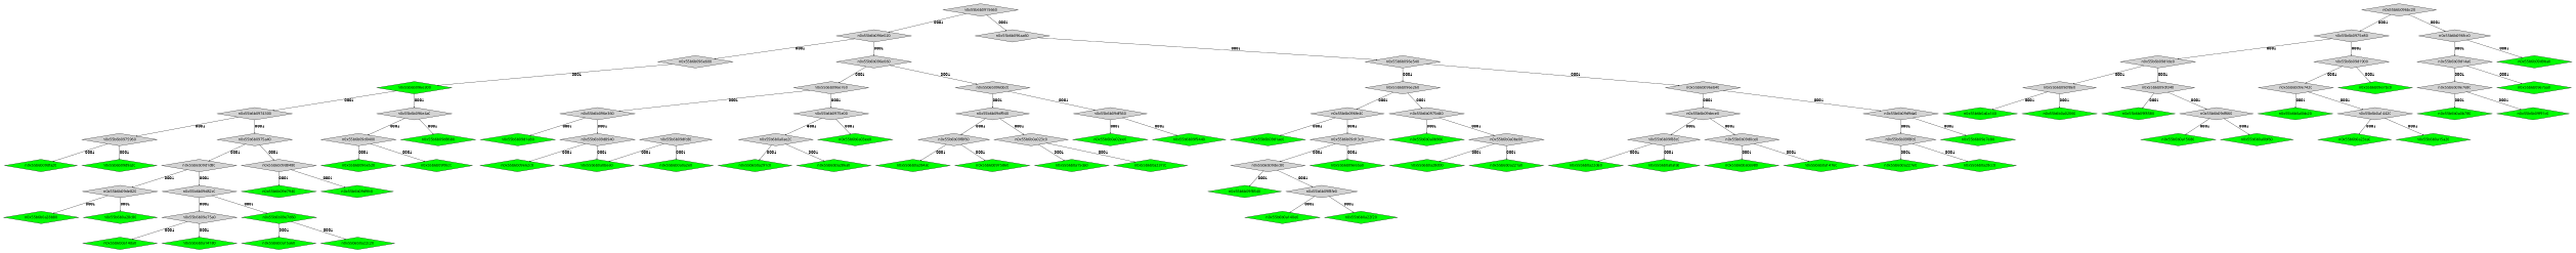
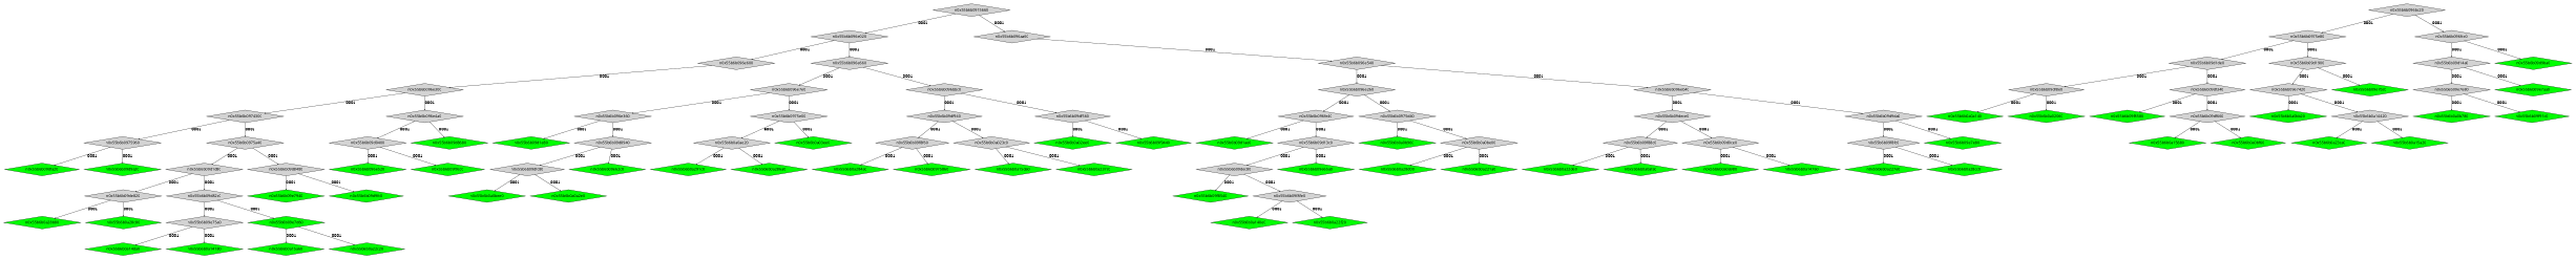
  digraph {
    node [fontname=Terminus shape=diamond style=filled fillcolor=green]
    edge [arrowsize=.3]
    n0x55b6b0915660 [height=.1 width=.1 fillcolor=""]
    n0x55b6b096e020 [height=.1 width=.1 fillcolor=""]
    n0x55b6b096aa60 [height=.1 width=.1 fillcolor=""]
    n0x55b6b096e600 [height=.1 width=.1 fillcolor=""]
    n0x55b6b096e660 [height=.1 width=.1 fillcolor=""]
    n0x55b6b096e540 [height=.1 width=.1 fillcolor=""]
-   n0x55b6b096e300 [height=.1 width=.1]
+   n0x55b6b096e300 [height=.1 width=.1 fillcolor=""]
    n0x55b6b096e7e0 [height=.1 width=.1 fillcolor=""]
    n0x55b6b096bbc0 [height=.1 width=.1 fillcolor=""]
    n0x55b6b096e260 [height=.1 width=.1 fillcolor=""]
    n0x55b6b096eb40 [height=.1 width=.1 fillcolor=""]
    n0x55b6b096bc20 [height=.1 width=.1 fillcolor=""]
    n0x55b6b0975e80 [height=.1 width=.1 fillcolor=""]
    n0x55b6b096fcc0 [height=.1 width=.1 fillcolor=""]
    n0x55b6b096fe40 [height=.1 width=.1 fillcolor=""]
    n0x55b6b0975d40 [height=.1 width=.1 fillcolor=""]
    n0x55b6b09dece0 [height=.1 width=.1 fillcolor=""]
    n0x55b6b09d9da0 [height=.1 width=.1 fillcolor=""]
    n0x55b6b09d1de0 [height=.1 width=.1 fillcolor=""]
    n0x55b6b09d1900 [height=.1 width=.1 fillcolor=""]
    n0x55b6b09d14a0 [height=.1 width=.1 fillcolor=""]
    n0x55b6b09d9ba0 [height=.1 width=.1]
    n0x55b6b09df8e0 [height=.1 width=.1 fillcolor=""]
    n0x55b6b09df340 [height=.1 width=.1 fillcolor=""]
    n0x55b6b09e7420 [height=.1 width=.1 fillcolor=""]
    n0x55b6b09e7bc0 [height=.1 width=.1]
    n0x55b6b09e7680 [height=.1 width=.1 fillcolor=""]
    n0x55b6b09e7aa0 [height=.1 width=.1]
    n0x55b6b0a0b780 [height=.1 width=.1]
    n0x55b6b09f91c0 [height=.1 width=.1]
    n0x55b6b0a0a140 [height=.1 width=.1]
    n0x55b6b0a02060 [height=.1 width=.1]
    n0x55b6b09f8580 [height=.1 width=.1]
    n0x55b6b09df660 [height=.1 width=.1 fillcolor=""]
    n0x55b6b0a0bb20 [height=.1 width=.1]
    n0x55b6b0a14420 [height=.1 width=.1 fillcolor=""]
    n0x55b6b0a23ca0 [height=.1 width=.1]
    n0x55b6b0a15a20 [height=.1 width=.1]
    n0x55b6b0a15680 [height=.1 width=.1]
    n0x55b6b0a0bf60 [height=.1 width=.1]
    n0x55b6b09d1ae0 [height=.1 width=.1]
    n0x55b6b09d13c0 [height=.1 width=.1 fillcolor=""]
    n0x55b6b0a0b960 [height=.1 width=.1]
    n0x55b6b0a0be00 [height=.1 width=.1 fillcolor=""]
    n0x55b6b09f88c0 [height=.1 width=.1 fillcolor=""]
    n0x55b6b09d0ce0 [height=.1 width=.1 fillcolor=""]
    n0x55b6b09f8fc0 [height=.1 width=.1 fillcolor=""]
    n0x55b6b09e7e80 [height=.1 width=.1]
    n0x55b6b0a22de0 [height=.1 width=.1]
    n0x55b6b0a0afa0 [height=.1 width=.1]
    n0x55b6b0a0a980 [height=.1 width=.1]
    n0x55b6b0a14760 [height=.1 width=.1]
    n0x55b6b0a227e0 [height=.1 width=.1]
    n0x55b6b0a28cc0 [height=.1 width=.1]
    n0x55b6b09dec80 [height=.1 width=.1 fillcolor=""]
    n0x55b6b09e65a0 [height=.1 width=.1]
    n0x55b6b0a28d00 [height=.1 width=.1]
    n0x55b6b0a221a0 [height=.1 width=.1]
    n0x55b6b09f8540 [height=.1 width=.1]
    n0x55b6b09f8fe0 [height=.1 width=.1 fillcolor=""]
    n0x55b6b0a140e0 [height=.1 width=.1]
    n0x55b6b0a22f20 [height=.1 width=.1]
    n0x55b6b0974300 [height=.1 width=.1 fillcolor=""]
    n0x55b6b096e4a0 [height=.1 width=.1 fillcolor=""]
    n0x55b6b096e360 [height=.1 width=.1 fillcolor=""]
    n0x55b6b0975e00 [height=.1 width=.1 fillcolor=""]
    n0x55b6b09df940 [height=.1 width=.1 fillcolor=""]
    n0x55b6b09df560 [height=.1 width=.1 fillcolor=""]
    n0x55b6b09d1e80 [height=.1 width=.1]
    n0x55b6b09d8940 [height=.1 width=.1 fillcolor=""]
    n0x55b6b0a0ae20 [height=.1 width=.1 fillcolor=""]
    n0x55b6b0a03ee0 [height=.1 width=.1]
    n0x55b6b09f8f60 [height=.1 width=.1 fillcolor=""]
    n0x55b6b0a023c0 [height=.1 width=.1 fillcolor=""]
    n0x55b6b0a02ee0 [height=.1 width=.1]
    n0x55b6b09f9440 [height=.1 width=.1]
    n0x55b6b0a284a0 [height=.1 width=.1]
    n0x55b6b0975860 [height=.1 width=.1]
    n0x55b6b0a15da0 [height=.1 width=.1]
    n0x55b6b0a237c0 [height=.1 width=.1]
    n0x55b6b09dfc80 [height=.1 width=.1 fillcolor=""]
    n0x55b6b09e62c0 [height=.1 width=.1]
    n0x55b6b0a291c0 [height=.1 width=.1]
    n0x55b6b0a286a0 [height=.1 width=.1]
    n0x55b6b0a0bee0 [height=.1 width=.1]
    n86 [height=.1 label=n0x55b6b0a0a2e0 width=.1]
    n0x55b6b0975960 [height=.1 width=.1 fillcolor=""]
    n0x55b6b0975a40 [height=.1 width=.1 fillcolor=""]
    n0x55b6b09d0400 [height=.1 width=.1 fillcolor=""]
    n0x55b6b09d8680 [height=.1 width=.1]
    n0x55b6b09dfa20 [height=.1 width=.1]
    n0x55b6b09d9a20 [height=.1 width=.1]
    n0x55b6b09d1d80 [height=.1 width=.1 fillcolor=""]
    n0x55b6b09d8480 [height=.1 width=.1 fillcolor=""]
    n0x55b6b096e520 [height=.1 width=.1]
    n0x55b6b09f9cc0 [height=.1 width=.1]
    n0x55b6b09de820 [height=.1 width=.1 fillcolor=""]
    n0x55b6b09d82c0 [height=.1 width=.1 fillcolor=""]
    n0x55b6b09e7940 [height=.1 width=.1]
    n0x55b6b09d9fc0 [height=.1 width=.1]
    n0x55b6b0a28b80 [height=.1 width=.1]
    n0x55b6b0a28c80 [height=.1 width=.1]
    n0x55b6b09e75a0 [height=.1 width=.1 fillcolor=""]
    n0x55b6b09e7d60 [height=.1 width=.1]
    n0x55b6b0a14da0 [height=.1 width=.1]
    n0x55b6b0a14180 [height=.1 width=.1]
    n0x55b6b0a15a60 [height=.1 width=.1]
    n0x55b6b0a22c20 [height=.1 width=.1]
    n0x55b6b0915660 -> n0x55b6b096e020 [label=0001]
    n0x55b6b0915660 -> n0x55b6b096aa60 [label=0001]
    n0x55b6b096e020 -> n0x55b6b096e600 [label=0001]
    n0x55b6b096e020 -> n0x55b6b096e660 [label=0001]
    n0x55b6b096aa60 -> n0x55b6b096e540 [label=0001]
    n0x55b6b096e600 -> n0x55b6b096e300 [label=0001]
    n0x55b6b096e660 -> n0x55b6b096e7e0 [label=0001]
    n0x55b6b096e660 -> n0x55b6b096bbc0 [label=0001]
    n0x55b6b096e540 -> n0x55b6b096e260 [label=0001]
    n0x55b6b096e540 -> n0x55b6b096eb40 [label=0001]
    n0x55b6b096e300 -> n0x55b6b0974300 [label=0001]
    n0x55b6b096e300 -> n0x55b6b096e4a0 [label=0001]
    n0x55b6b096e7e0 -> n0x55b6b096e360 [label=0001]
    n0x55b6b096e7e0 -> n0x55b6b0975e00 [label=0001]
    n0x55b6b096bbc0 -> n0x55b6b09df940 [label=0001]
    n0x55b6b096bbc0 -> n0x55b6b09df560 [label=0001]
    n0x55b6b096e260 -> n0x55b6b096fe40 [label=0001]
    n0x55b6b096e260 -> n0x55b6b0975d40 [label=0001]
    n0x55b6b096eb40 -> n0x55b6b09dece0 [label=0001]
    n0x55b6b096eb40 -> n0x55b6b09d9da0 [label=0001]
    n0x55b6b096bc20 -> n0x55b6b0975e80 [label=0001]
    n0x55b6b096bc20 -> n0x55b6b096fcc0 [label=0001]
    n0x55b6b0975e80 -> n0x55b6b09d1de0 [label=0001]
    n0x55b6b0975e80 -> n0x55b6b09d1900 [label=0001]
    n0x55b6b096fcc0 -> n0x55b6b09d14a0 [label=0001]
    n0x55b6b096fcc0 -> n0x55b6b09d9ba0 [label=0001]
    n0x55b6b096fe40 -> n0x55b6b09d1ae0 [label=0001]
    n0x55b6b096fe40 -> n0x55b6b09d13c0 [label=0001]
    n0x55b6b0975d40 -> n0x55b6b0a0b960 [label=0001]
    n0x55b6b0975d40 -> n0x55b6b0a0be00 [label=0001]
    n0x55b6b09dece0 -> n0x55b6b09f88c0 [label=0001]
    n0x55b6b09dece0 -> n0x55b6b09d0ce0 [label=0001]
    n0x55b6b09d9da0 -> n0x55b6b09f8fc0 [label=0001]
    n0x55b6b09d9da0 -> n0x55b6b09e7e80 [label=0001]
    n0x55b6b09d1de0 -> n0x55b6b09df8e0 [label=0001]
    n0x55b6b09d1de0 -> n0x55b6b09df340 [label=0001]
    n0x55b6b09d1900 -> n0x55b6b09e7420 [label=0001]
    n0x55b6b09d1900 -> n0x55b6b09e7bc0 [label=0001]
    n0x55b6b09d14a0 -> n0x55b6b09e7680 [label=0001]
    n0x55b6b09d14a0 -> n0x55b6b09e7aa0 [label=0001]
    n0x55b6b09df8e0 -> n0x55b6b0a0a140 [label=0001]
    n0x55b6b09df8e0 -> n0x55b6b0a02060 [label=0001]
    n0x55b6b09df340 -> n0x55b6b09f8580 [label=0001]
    n0x55b6b09df340 -> n0x55b6b09df660 [label=0001]
    n0x55b6b09e7420 -> n0x55b6b0a0bb20 [label=0001]
    n0x55b6b09e7420 -> n0x55b6b0a14420 [label=0001]
    n0x55b6b09e7680 -> n0x55b6b0a0b780 [label=0001]
    n0x55b6b09e7680 -> n0x55b6b09f91c0 [label=0001]
    n0x55b6b09df660 -> n0x55b6b0a15680 [label=0001]
    n0x55b6b09df660 -> n0x55b6b0a0bf60 [label=0001]
    n0x55b6b0a14420 -> n0x55b6b0a23ca0 [label=0001]
    n0x55b6b0a14420 -> n0x55b6b0a15a20 [label=0001]
    n0x55b6b09d13c0 -> n0x55b6b09dec80 [label=0001]
    n0x55b6b09d13c0 -> n0x55b6b09e65a0 [label=0001]
    n0x55b6b0a0be00 -> n0x55b6b0a28d00 [label=0001]
    n0x55b6b0a0be00 -> n0x55b6b0a221a0 [label=0001]
    n0x55b6b09f88c0 -> n0x55b6b0a22de0 [label=0001]
    n0x55b6b09f88c0 -> n0x55b6b0a0afa0 [label=0001]
    n0x55b6b09d0ce0 -> n0x55b6b0a0a980 [label=0001]
    n0x55b6b09d0ce0 -> n0x55b6b0a14760 [label=0001]
    n0x55b6b09f8fc0 -> n0x55b6b0a227e0 [label=0001]
    n0x55b6b09f8fc0 -> n0x55b6b0a28cc0 [label=0001]
    n0x55b6b09dec80 -> n0x55b6b09f8540 [label=0001]
    n0x55b6b09dec80 -> n0x55b6b09f8fe0 [label=0001]
    n0x55b6b09f8fe0 -> n0x55b6b0a140e0 [label=0001]
    n0x55b6b09f8fe0 -> n0x55b6b0a22f20 [label=0001]
    n0x55b6b0974300 -> n0x55b6b0975960 [label=0001]
    n0x55b6b0974300 -> n0x55b6b0975a40 [label=0001]
    n0x55b6b096e4a0 -> n0x55b6b09d0400 [label=0001]
    n0x55b6b096e4a0 -> n0x55b6b09d8680 [label=0001]
    n0x55b6b096e360 -> n0x55b6b09d1e80 [label=0001]
    n0x55b6b096e360 -> n0x55b6b09d8940 [label=0001]
    n0x55b6b0975e00 -> n0x55b6b0a0ae20 [label=5001]
    n0x55b6b0975e00 -> n0x55b6b0a03ee0 [label=0001]
    n0x55b6b09df940 -> n0x55b6b09f8f60 [label=0001]
    n0x55b6b09df940 -> n0x55b6b0a023c0 [label=0001]
    n0x55b6b09df560 -> n0x55b6b0a02ee0 [label=0001]
    n0x55b6b09df560 -> n0x55b6b09f9440 [label=0001]
-   n0x55b6b09d8940 -> n0x55b6b0a0bee0 [label=0001]
+   n0x55b6b09d8940 -> n0x55b6b09dfc80 [label=0001]
    n0x55b6b09d8940 -> n0x55b6b09e62c0 [label=0001]
    n0x55b6b0a0ae20 -> n0x55b6b0a291c0 [label=0001]
    n0x55b6b0a0ae20 -> n0x55b6b0a286a0 [label=0001]
    n0x55b6b09f8f60 -> n0x55b6b0a284a0 [label=0001]
    n0x55b6b09f8f60 -> n0x55b6b0975860 [label=0001]
    n0x55b6b0a023c0 -> n0x55b6b0a15da0 [label=0001]
    n0x55b6b0a023c0 -> n0x55b6b0a237c0 [label=0001]
    n0x55b6b09dfc80 -> n0x55b6b0a0bee0 [label=0001]
    n0x55b6b09dfc80 -> n86 [label=0001]
    n0x55b6b0975960 -> n0x55b6b09dfa20 [label=0001]
    n0x55b6b0975960 -> n0x55b6b09d9a20 [label=0001]
    n0x55b6b0975a40 -> n0x55b6b09d1d80 [label=0001]
    n0x55b6b0975a40 -> n0x55b6b09d8480 [label=0001]
    n0x55b6b09d0400 -> n0x55b6b096e520 [label=0001]
    n0x55b6b09d0400 -> n0x55b6b09f9cc0 [label=0001]
    n0x55b6b09d1d80 -> n0x55b6b09de820 [label=0001]
    n0x55b6b09d1d80 -> n0x55b6b09d82c0 [label=0001]
    n0x55b6b09d8480 -> n0x55b6b09e7940 [label=0001]
    n0x55b6b09d8480 -> n0x55b6b09d9fc0 [label=0001]
    n0x55b6b09de820 -> n0x55b6b0a28b80 [label=0001]
    n0x55b6b09de820 -> n0x55b6b0a28c80 [label=0001]
    n0x55b6b09d82c0 -> n0x55b6b09e75a0 [label=0001]
    n0x55b6b09d82c0 -> n0x55b6b09e7d60 [label=0001]
    n0x55b6b09e75a0 -> n0x55b6b0a14da0 [label=0001]
    n0x55b6b09e75a0 -> n0x55b6b0a14180 [label=0001]
    n0x55b6b09e7d60 -> n0x55b6b0a15a60 [label=0001]
    n0x55b6b09e7d60 -> n0x55b6b0a22c20 [label=0001]
  }
